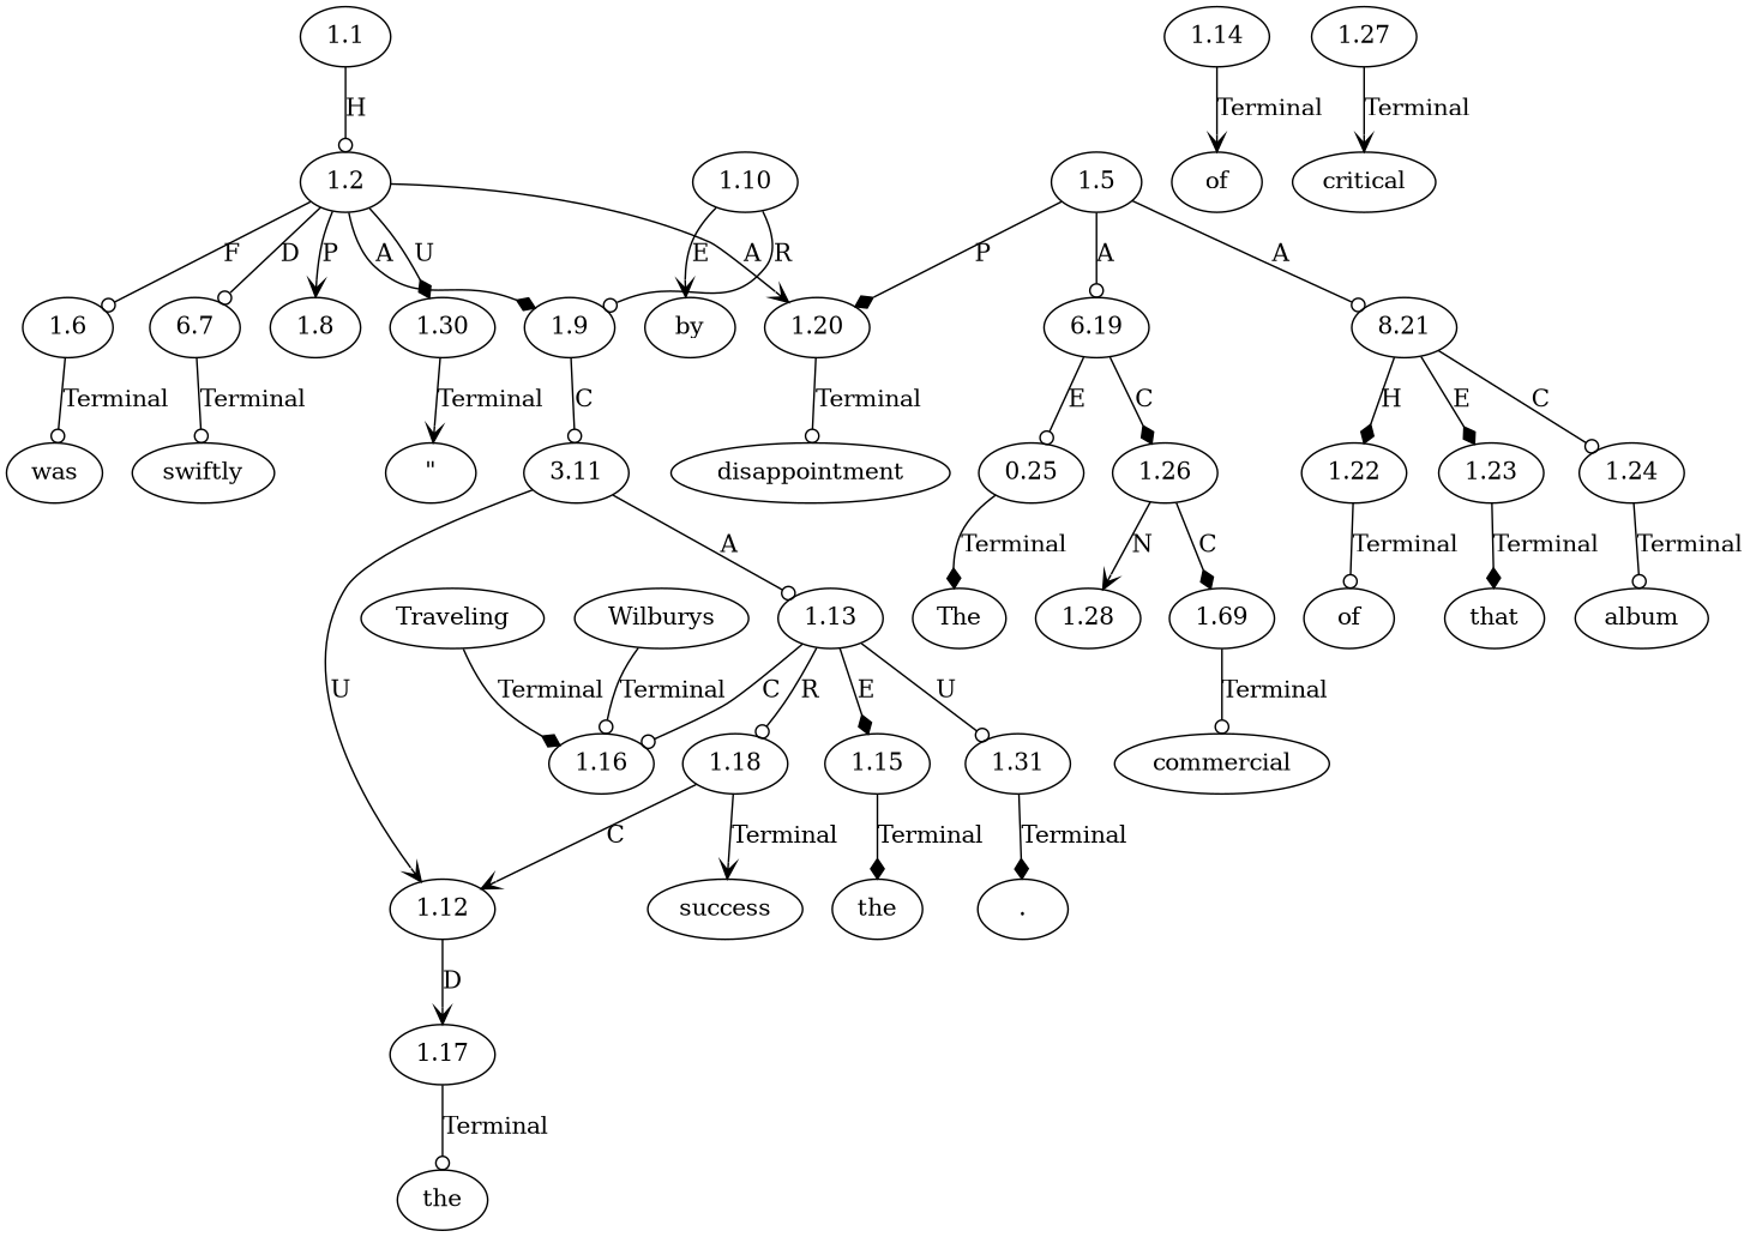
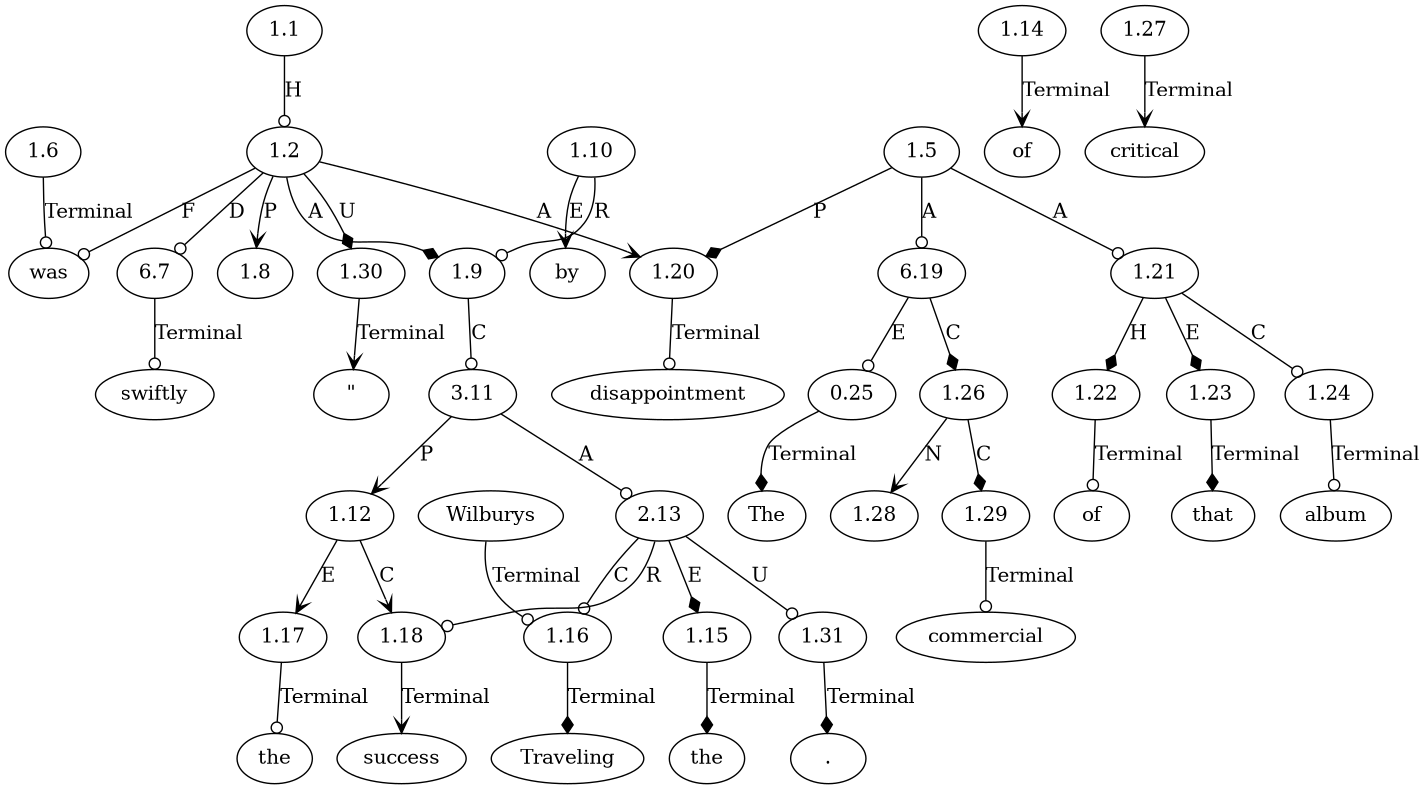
  digraph {
    node [ordering=out]
    edge [arrowhead=odot ordering=out]
    n1 [label="\""]
    n2 [label=was]
    n3 [label=swiftly]
    n4 [label=by]
    n5 [label=the]
    n6 [label=success]
    n7 [label=of]
    n8 [label=the]
    n9 [label=Traveling]
    n10 [label=Wilburys]
    n11 [label=1.16]
    n12 [label=The]
    n13 [label="."]
    n14 [label=critical]
    n15 [label=commercial]
    n16 [label=disappointment]
    n17 [label=of]
    n18 [label=that]
    n19 [label=album]
    n20 [label=1.1]
    n21 [label=1.2]
    n22 [label=1.6]
    n23 [label=6.7]
    n24 [label=1.8]
    n25 [label=1.9]
    n26 [label=1.30]
    n27 [label=1.20]
    n28 [label=1.5]
    n29 [label=6.19]
-   n30 [label=8.21]
+   n30 [label=1.21]
    n31 [label=3.11]
    n32 [label=0.25]
    n33 [label=1.26]
    n34 [label=1.22]
    n35 [label=1.23]
    n36 [label=1.24]
    n37 [label=1.10]
    n38 [label=1.12]
-   n39 [label=1.13]
+   n39 [label=2.13]
    n40 [label=1.17]
    n41 [label=1.18]
    n42 [label=1.15]
    n43 [label=1.31]
    n44 [label=1.14]
    n45 [label=1.28]
-   n46 [label=1.69]
+   n46 [label=1.29]
    n47 [label=1.27]
    n10 -> n11 [label=Terminal]
-   n9 -> n11 [arrowhead=diamond label=Terminal]
+   n11 -> n9 [arrowhead=diamond label=Terminal]
    n20 -> n21 [label=H]
-   n21 -> n22 [label=F]
+   n21 -> n2 [label=F]
    n21 -> n23 [label=D]
    n21 -> n24 [arrowhead=vee label=P]
    n21 -> n25 [arrowhead=diamond label=A]
    n21 -> n26 [arrowhead=diamond label=U]
    n21 -> n27 [arrowhead=vee label=A]
    n22 -> n2 [label=Terminal]
    n23 -> n3 [label=Terminal]
    n25 -> n31 [label=C]
    n26 -> n1 [arrowhead=vee label=Terminal]
    n27 -> n16 [label=Terminal]
    n28 -> n27 [arrowhead=diamond label=P]
    n28 -> n29 [label=A]
    n28 -> n30 [label=A]
    n29 -> n32 [label=E]
    n29 -> n33 [arrowhead=diamond label=C]
    n30 -> n34 [arrowhead=diamond label=H]
    n30 -> n35 [arrowhead=diamond label=E]
    n30 -> n36 [label=C]
-   n31 -> n38 [arrowhead=vee label=U]
+   n31 -> n38 [arrowhead=vee label=P]
    n31 -> n39 [label=A]
    n32 -> n12 [arrowhead=diamond label=Terminal]
    n33 -> n45 [arrowhead=vee label=N]
    n33 -> n46 [arrowhead=diamond label=C]
    n34 -> n17 [label=Terminal]
    n35 -> n18 [arrowhead=diamond label=Terminal]
    n36 -> n19 [label=Terminal]
    n37 -> n4 [arrowhead=vee label=E]
    n37 -> n25 [label=R]
-   n38 -> n40 [arrowhead=vee label=D]
-   n41 -> n38 [arrowhead=vee label=C]
+   n38 -> n40 [arrowhead=vee label=E]
+   n38 -> n41 [arrowhead=vee label=C]
    n39 -> n11 [label=C]
    n39 -> n41 [label=R]
    n39 -> n42 [arrowhead=diamond label=E]
    n39 -> n43 [label=U]
    n40 -> n5 [label=Terminal]
    n41 -> n6 [arrowhead=vee label=Terminal]
    n42 -> n8 [arrowhead=diamond label=Terminal]
    n43 -> n13 [arrowhead=diamond label=Terminal]
    n44 -> n7 [arrowhead=vee label=Terminal]
    n46 -> n15 [label=Terminal]
    n47 -> n14 [arrowhead=vee label=Terminal]
  }
